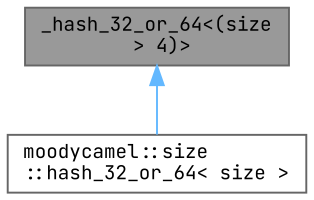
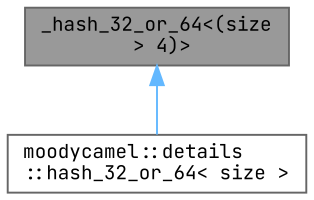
  digraph {
    fontname="JetBrains Mono"
    node [color=gray40 fontname="JetBrains Mono" fontsize=10 shape=box style=filled]
    n1 [fillcolor=grey60 fontcolor=black height=0.2 label="_hash_32_or_64\<(size\l \> 4)\>" width=0.4]
-   n2 [fillcolor=white height=0.2 label="moodycamel::size\l::hash_32_or_64\< size \>" width=0.4]
+   n2 [fillcolor=white height=0.2 label="moodycamel::details\l::hash_32_or_64\< size \>" width=0.4]
    n1 -> n2 [color=steelblue1 dir=back fontname="JetBrains Mono" fontsize=10 labelfontname=Helvetica labelfontsize=10 style=solid]
  }
